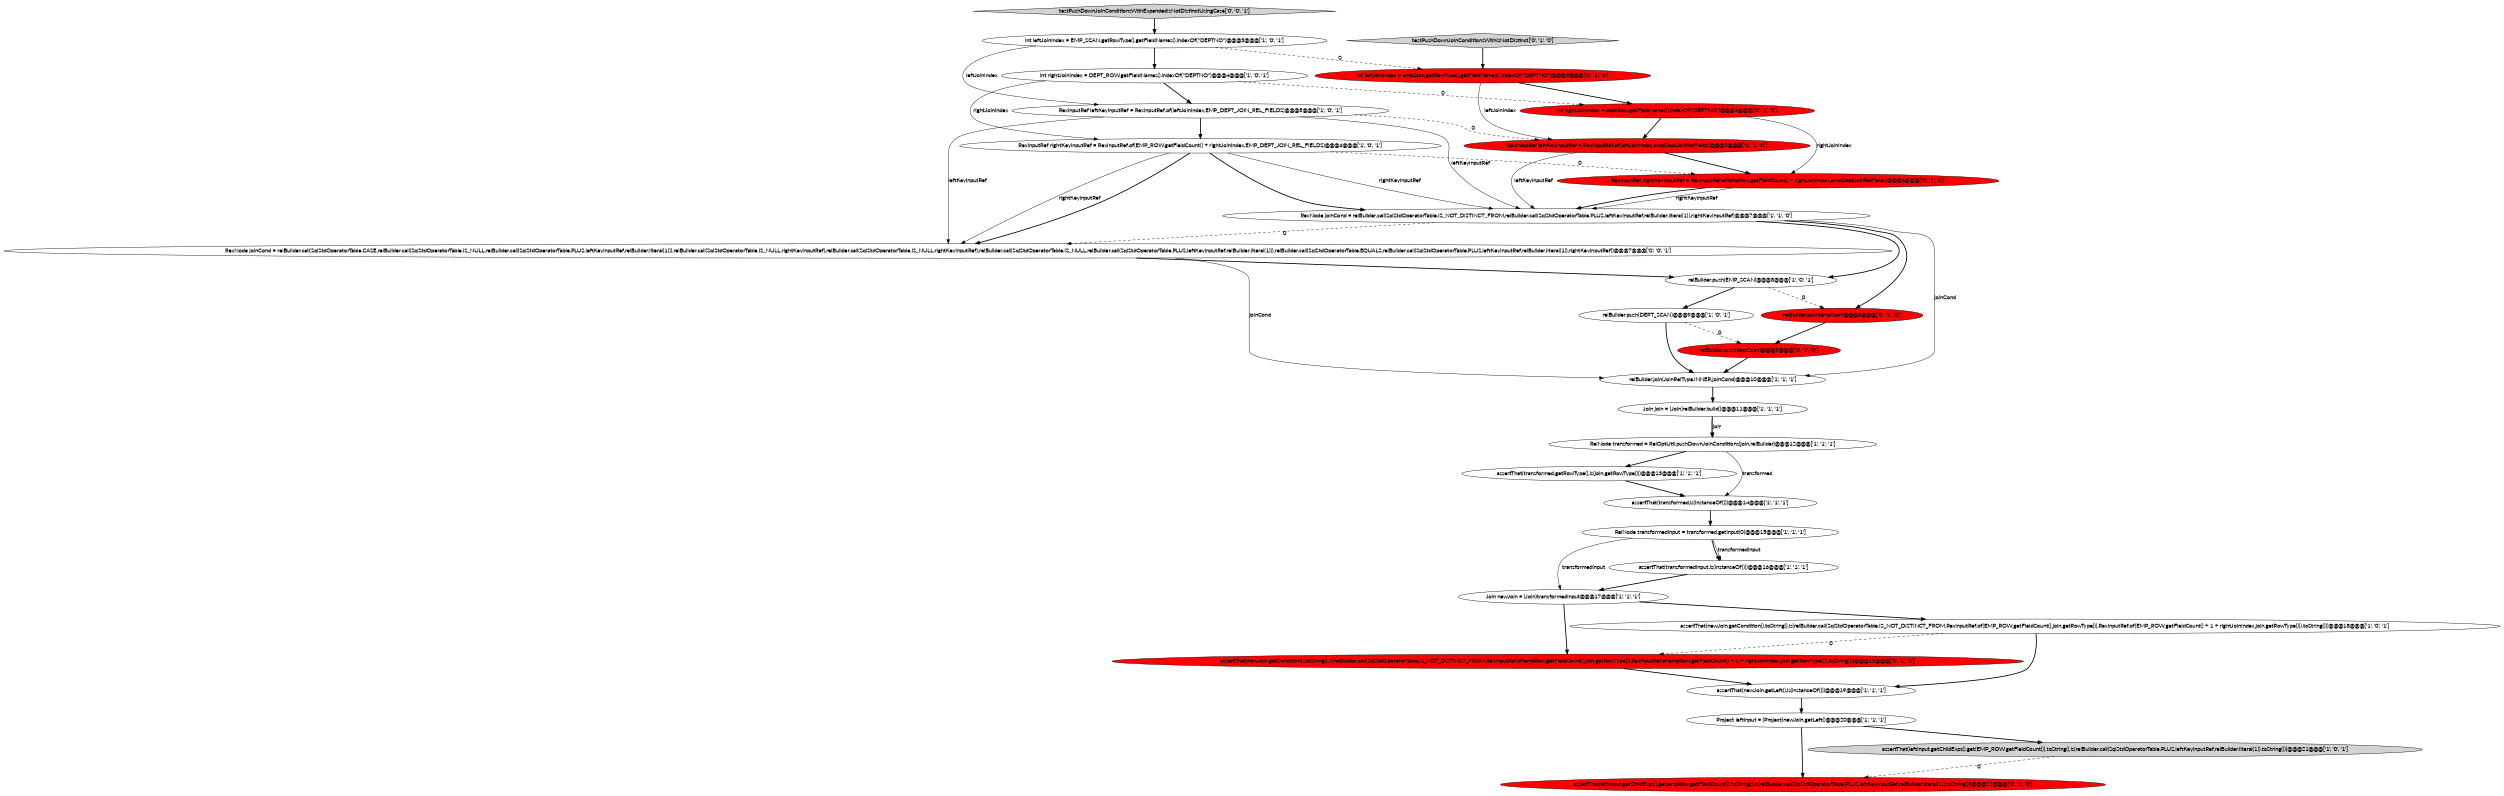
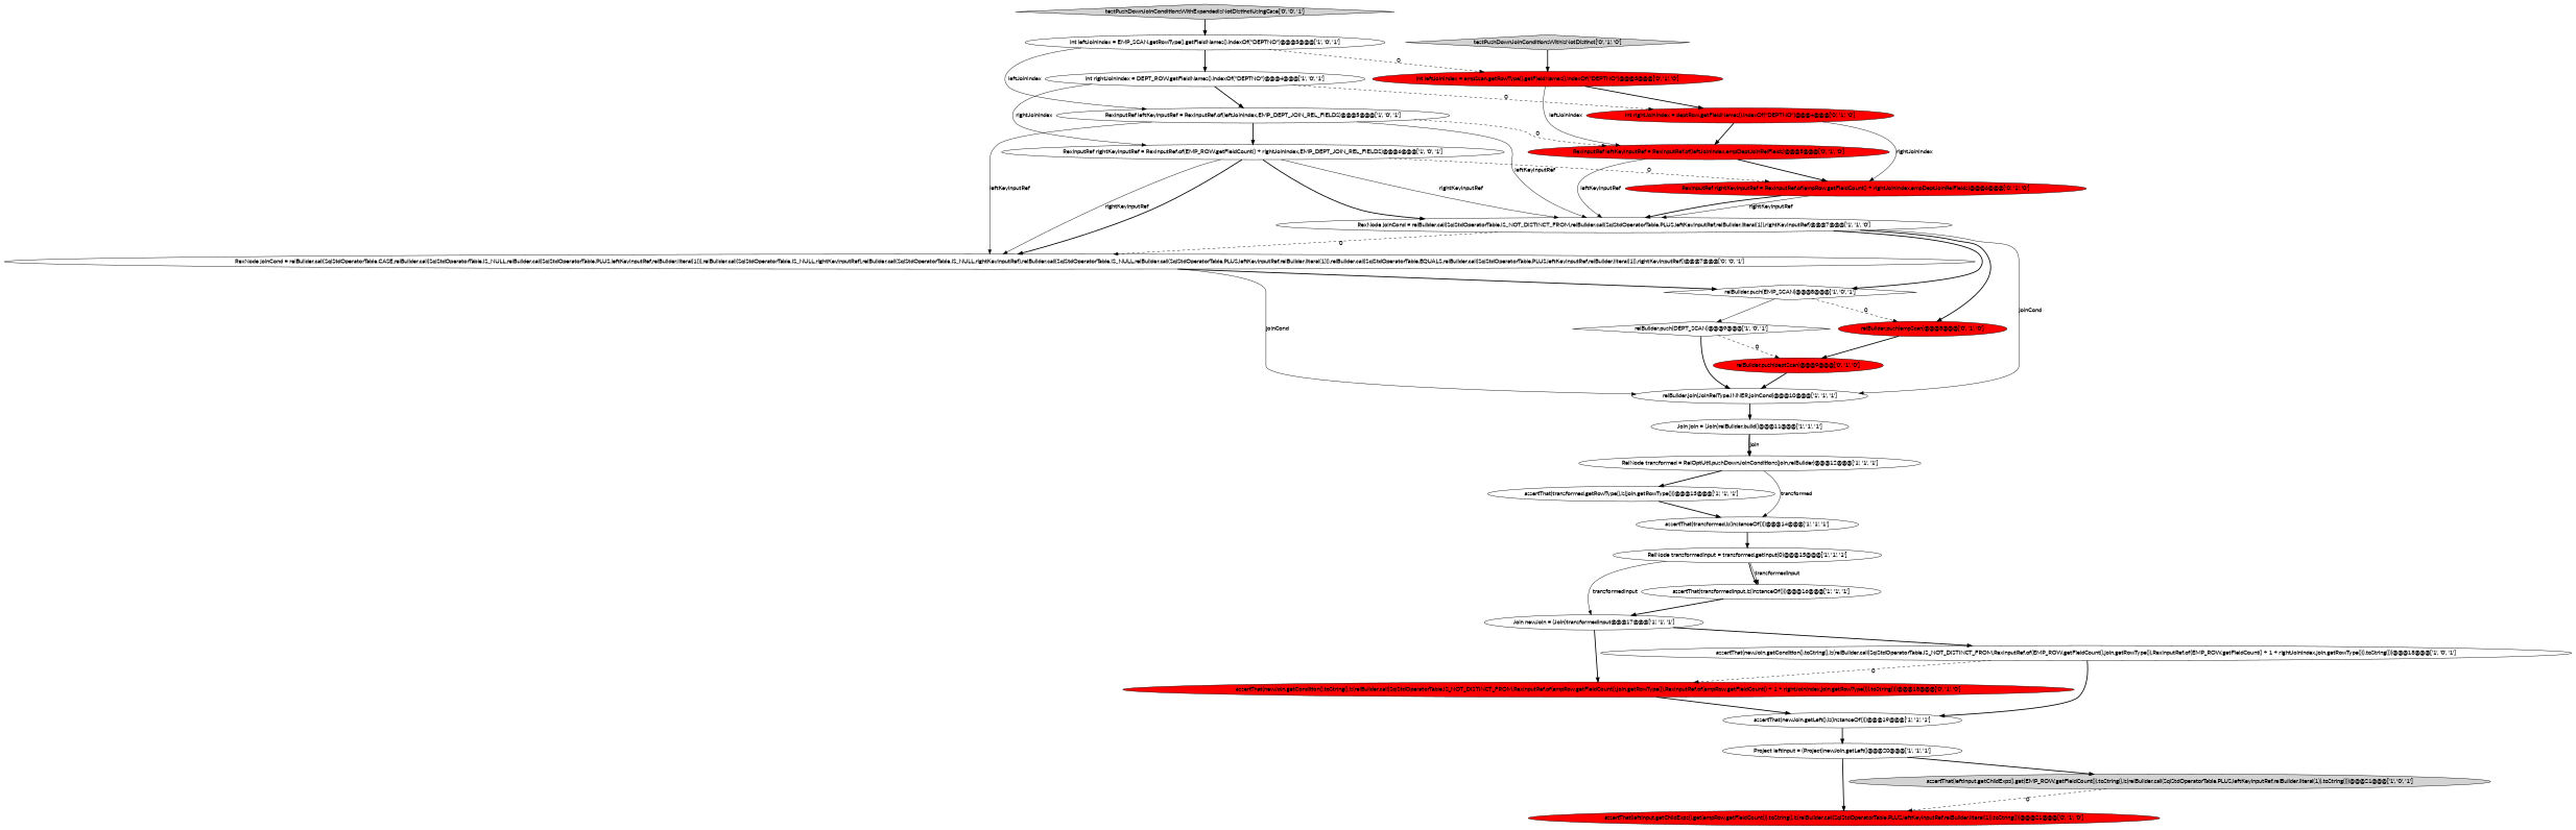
  digraph {
    fontname=Lato
    node [fillcolor=white fontname=Lato shape=ellipse style=filled]
    edge [fontname=Lato style=bold]
    n1 [label="int leftJoinIndex = EMP_SCAN.getRowType().getFieldNames().indexOf(\"DEPTNO\")@@@3@@@['1', '0', '1']"]
    n2 [fillcolor=red label="int leftJoinIndex = empScan.getRowType().getFieldNames().indexOf(\"DEPTNO\")@@@3@@@['0', '1', '0']"]
    n3 [label="RexInputRef leftKeyInputRef = RexInputRef.of(leftJoinIndex,EMP_DEPT_JOIN_REL_FIELDS)@@@5@@@['1', '0', '1']"]
    n4 [label="int rightJoinIndex = DEPT_ROW.getFieldNames().indexOf(\"DEPTNO\")@@@4@@@['1', '0', '1']"]
    n5 [fillcolor=red label="int rightJoinIndex = deptRow.getFieldNames().indexOf(\"DEPTNO\")@@@4@@@['0', '1', '0']"]
    n6 [fillcolor=red label="RexInputRef leftKeyInputRef = RexInputRef.of(leftJoinIndex,empDeptJoinRelFields)@@@5@@@['0', '1', '0']"]
    n7 [label="RexNode joinCond = relBuilder.call(SqlStdOperatorTable.IS_NOT_DISTINCT_FROM,relBuilder.call(SqlStdOperatorTable.PLUS,leftKeyInputRef,relBuilder.literal(1)),rightKeyInputRef)@@@7@@@['1', '1', '0']"]
    n8 [label="RexNode joinCond = relBuilder.call(SqlStdOperatorTable.CASE,relBuilder.call(SqlStdOperatorTable.IS_NULL,relBuilder.call(SqlStdOperatorTable.PLUS,leftKeyInputRef,relBuilder.literal(1))),relBuilder.call(SqlStdOperatorTable.IS_NULL,rightKeyInputRef),relBuilder.call(SqlStdOperatorTable.IS_NULL,rightKeyInputRef),relBuilder.call(SqlStdOperatorTable.IS_NULL,relBuilder.call(SqlStdOperatorTable.PLUS,leftKeyInputRef,relBuilder.literal(1))),relBuilder.call(SqlStdOperatorTable.EQUALS,relBuilder.call(SqlStdOperatorTable.PLUS,leftKeyInputRef,relBuilder.literal(1)),rightKeyInputRef))@@@7@@@['0', '0', '1']"]
    n9 [label="RexInputRef rightKeyInputRef = RexInputRef.of(EMP_ROW.getFieldCount() + rightJoinIndex,EMP_DEPT_JOIN_REL_FIELDS)@@@6@@@['1', '0', '1']"]
    n10 [fillcolor=lightgray label="testPushDownJoinConditionsWithIsNotDistinct['0', '1', '0']" shape=diamond]
    n11 [fillcolor=red label="assertThat(leftInput.getChildExps().get(empRow.getFieldCount()).toString(),is(relBuilder.call(SqlStdOperatorTable.PLUS,leftKeyInputRef,relBuilder.literal(1)).toString()))@@@21@@@['0', '1', '0']"]
    n12 [fillcolor=red label="relBuilder.push(deptScan)@@@9@@@['0', '1', '0']"]
    n13 [label="relBuilder.join(JoinRelType.INNER,joinCond)@@@10@@@['1', '1', '1']"]
    n14 [label="Join join = (Join)relBuilder.build()@@@11@@@['1', '1', '1']"]
    n15 [fillcolor=red label="RexInputRef rightKeyInputRef = RexInputRef.of(empRow.getFieldCount() + rightJoinIndex,empDeptJoinRelFields)@@@6@@@['0', '1', '0']"]
    n16 [label="Join newJoin = (Join)transformedInput@@@17@@@['1', '1', '1']"]
    n17 [fillcolor=red label="assertThat(newJoin.getCondition().toString(),is(relBuilder.call(SqlStdOperatorTable.IS_NOT_DISTINCT_FROM,RexInputRef.of(empRow.getFieldCount(),join.getRowType()),RexInputRef.of(empRow.getFieldCount() + 1 + rightJoinIndex,join.getRowType())).toString()))@@@18@@@['0', '1', '0']"]
    n18 [label="assertThat(newJoin.getCondition().toString(),is(relBuilder.call(SqlStdOperatorTable.IS_NOT_DISTINCT_FROM,RexInputRef.of(EMP_ROW.getFieldCount(),join.getRowType()),RexInputRef.of(EMP_ROW.getFieldCount() + 1 + rightJoinIndex,join.getRowType())).toString()))@@@18@@@['1', '0', '1']"]
    n19 [label="assertThat(newJoin.getLeft(),is(instanceOf()))@@@19@@@['1', '1', '1']"]
-   n20 [label="relBuilder.push(DEPT_SCAN)@@@9@@@['1', '0', '1']"]
+   n20 [label="relBuilder.push(DEPT_SCAN)@@@9@@@['1', '0', '1']" shape=diamond]
    n21 [label="Project leftInput = (Project)newJoin.getLeft()@@@20@@@['1', '1', '1']"]
    n22 [label="RelNode transformed = RelOptUtil.pushDownJoinConditions(join,relBuilder)@@@12@@@['1', '1', '1']"]
    n23 [label="assertThat(transformed.getRowType(),is(join.getRowType()))@@@13@@@['1', '1', '1']"]
    n24 [label="assertThat(transformed,is(instanceOf()))@@@14@@@['1', '1', '1']"]
    n25 [label="RelNode transformedInput = transformed.getInput(0)@@@15@@@['1', '1', '1']"]
    n26 [label="assertThat(transformedInput,is(instanceOf()))@@@16@@@['1', '1', '1']"]
    n27 [fillcolor=lightgray label="testPushDownJoinConditionsWithExpandedIsNotDistinctUsingCase['0', '0', '1']" shape=diamond]
-   n28 [label="relBuilder.push(EMP_SCAN)@@@8@@@['1', '0', '1']"]
+   n28 [label="relBuilder.push(EMP_SCAN)@@@8@@@['1', '0', '1']" shape=diamond]
    n29 [fillcolor=red label="relBuilder.push(empScan)@@@8@@@['0', '1', '0']"]
    n30 [fillcolor=lightgray label="assertThat(leftInput.getChildExps().get(EMP_ROW.getFieldCount()).toString(),is(relBuilder.call(SqlStdOperatorTable.PLUS,leftKeyInputRef,relBuilder.literal(1)).toString()))@@@21@@@['1', '0', '1']"]
    n1 -> n2 [label=0 style=dashed]
    n1 -> n3 [label=leftJoinIndex style=solid]
    n1 -> n4
    n2 -> n5
    n2 -> n6 [label=leftJoinIndex style=solid]
    n3 -> n6 [label=0 style=dashed]
    n3 -> n7 [label=leftKeyInputRef style=solid]
    n3 -> n8 [label=leftKeyInputRef style=solid]
    n3 -> n9
    n4 -> n3
    n4 -> n5 [label=0 style=dashed]
    n4 -> n9 [label=rightJoinIndex style=solid]
    n5 -> n6
    n5 -> n15 [label=rightJoinIndex style=solid]
    n6 -> n7 [label=leftKeyInputRef style=solid]
    n6 -> n15
    n7 -> n8 [label=0 style=dashed]
    n7 -> n13 [label=joinCond style=solid]
    n7 -> n28
    n7 -> n29
    n8 -> n13 [label=joinCond style=solid]
    n8 -> n28
    n9 -> n7
    n9 -> n7 [label=rightKeyInputRef style=solid]
    n9 -> n8 [label=rightKeyInputRef style=solid]
    n9 -> n8
    n9 -> n15 [label=0 style=dashed]
    n10 -> n2
    n12 -> n13
    n13 -> n14
    n14 -> n22
    n14 -> n22 [label=join style=solid]
    n15 -> n7 [label=rightKeyInputRef style=solid]
    n15 -> n7
    n16 -> n17
    n16 -> n18
    n17 -> n19
    n18 -> n17 [label=0 style=dashed]
    n18 -> n19
    n19 -> n21
    n20 -> n12 [label=0 style=dashed]
    n20 -> n13
    n21 -> n11
    n21 -> n30
    n22 -> n23
    n22 -> n24 [label=transformed style=solid]
    n23 -> n24
    n24 -> n25
    n25 -> n16 [label=transformedInput style=solid]
    n25 -> n26 [label=transformedInput style=solid]
    n25 -> n26
    n26 -> n16
    n27 -> n1
-   n28 -> n20
+   n28 -> n20 [style=solid]
    n28 -> n29 [label=0 style=dashed]
    n29 -> n12
    n30 -> n11 [label=0 style=dashed]
  }
